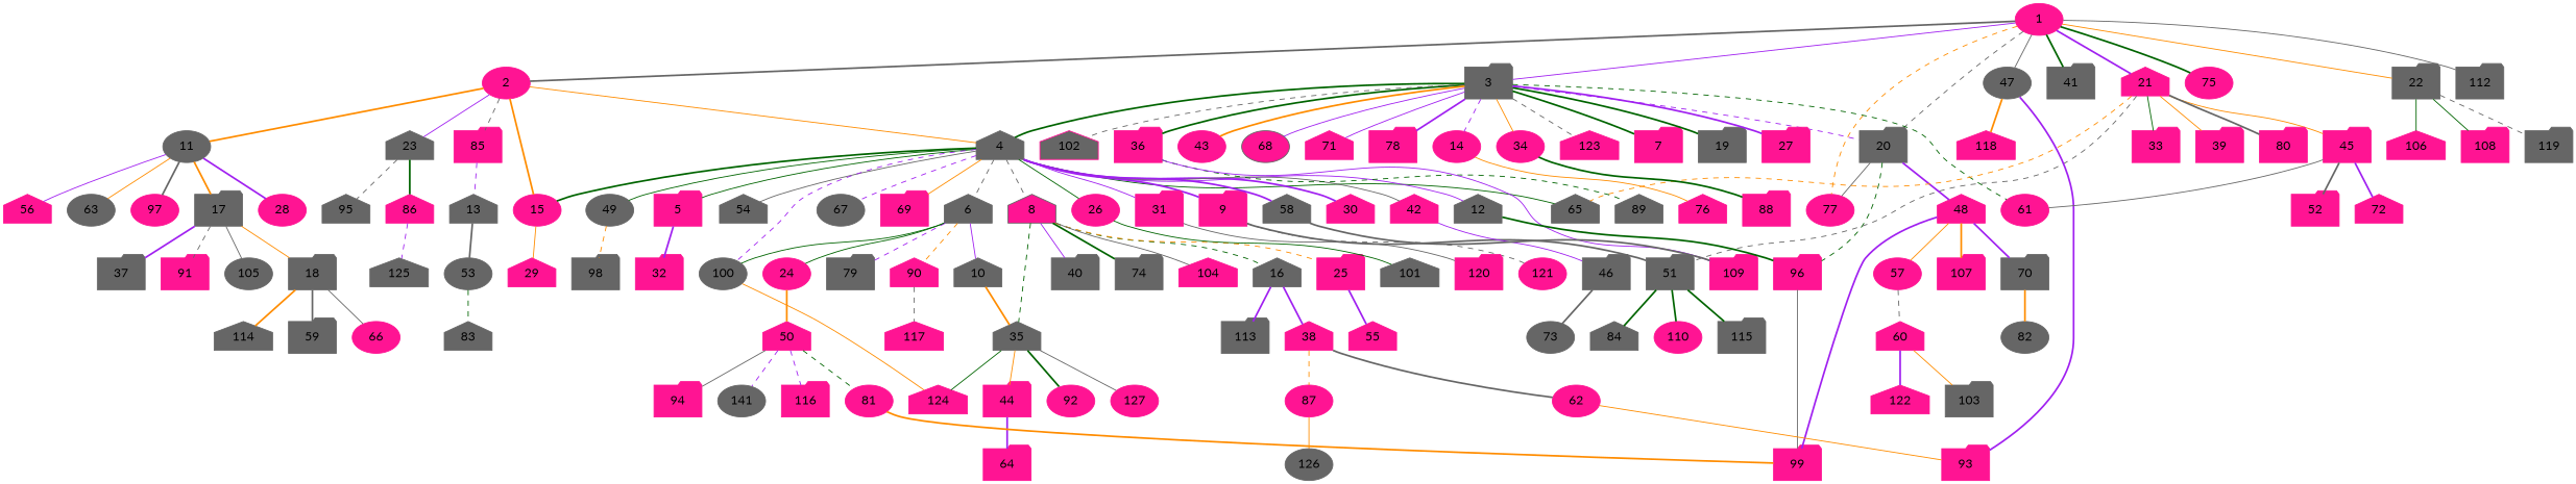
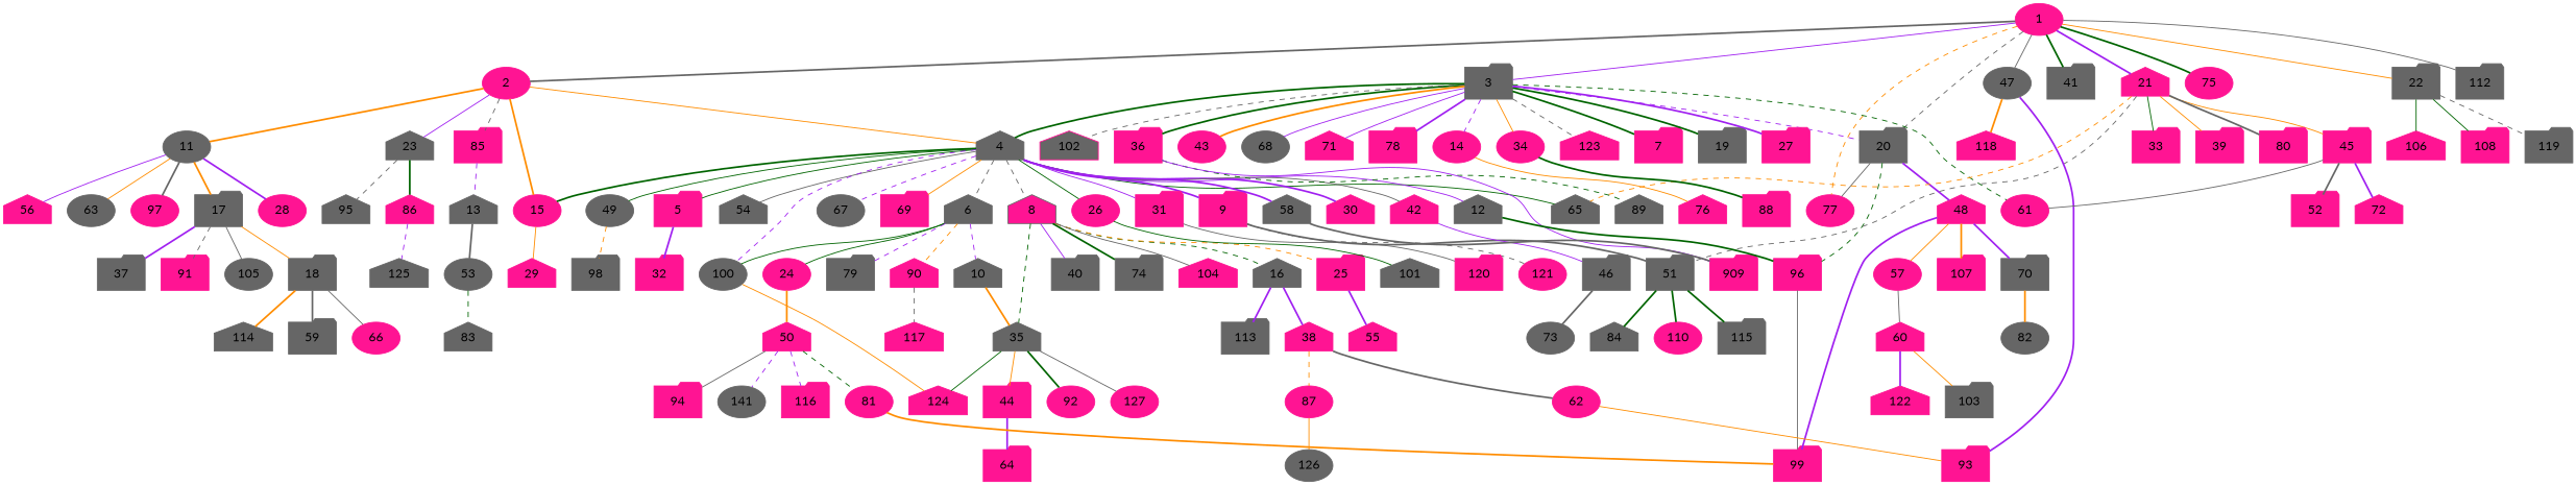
  graph {
    fontname=Lato
    node [color=deeppink fontname=Lato shape=folder style=filled]
    edge [color=purple fontname=Lato style=bold]
    1 [shape=ellipse]
    2 [shape=ellipse]
    3 [color=gray40]
    20 [color=gray40]
    21 [shape=house]
    22 [color=gray40]
    41 [color=gray40]
    47 [color=gray40 shape=ellipse]
    75 [shape=ellipse]
    77 [shape=ellipse]
    112 [color=gray40]
    4 [color=gray40 shape=house]
    11 [color=gray40 shape=ellipse]
    15 [shape=ellipse]
    23 [color=gray40 shape=house]
    85
    7
    14 [shape=ellipse]
    19 [color=gray40]
    27
    34 [shape=ellipse]
    36
    43 [shape=ellipse]
    61 [shape=ellipse]
-   68 [color=gray40 shape=ellipse fillcolor=deeppink]
+   68 [color=gray40 shape=ellipse]
    71 [shape=house]
    78
    102 [fillcolor=gray40 shape=house]
    123 [shape=house]
    96
    48 [shape=house]
    65 [color=gray40 shape=house]
    51 [color=gray40]
    33
    39
    45
    80
    106 [shape=house]
    108
    119 [color=gray40]
    93
    118 [shape=house]
    5
    6 [color=gray40 shape=house]
    8 [color=gray40 fillcolor=deeppink shape=house]
    9
    12 [color=gray40 shape=house]
    26 [shape=ellipse]
    30 [shape=house]
    31
    42 [shape=house]
    49 [color=gray40 shape=ellipse]
    54 [color=gray40 shape=house]
    58 [color=gray40 shape=house]
    67 [color=gray40 shape=ellipse]
    69
    100 [color=gray40 shape=ellipse]
    17 [color=gray40]
    28 [shape=ellipse]
    56 [shape=house]
    63 [color=gray40 shape=ellipse]
    97 [shape=ellipse]
    29 [shape=house]
    86 [shape=house]
    95 [color=gray40 shape=house]
    13 [color=gray40 shape=house]
    76 [shape=house]
    88
    89 [color=gray40 shape=house]
-   109
+   109 [label=909]
    32
    10 [color=gray40 shape=house]
    79 [color=gray40]
    90 [shape=house]
    24 [shape=ellipse]
    16 [color=gray40 shape=house]
    25
    35 [color=gray40 shape=house]
    40 [color=gray40]
    74 [color=gray40]
    104 [shape=house]
    121 [shape=ellipse]
    101 [color=gray40 shape=house]
    120
    46 [color=gray40]
    98 [color=gray40]
    124 [shape=house]
    117 [shape=house]
    38 [shape=house]
    113 [color=gray40]
    55 [shape=house]
    44
    92 [shape=ellipse]
    127 [shape=ellipse]
    84 [color=gray40 shape=house]
    110 [shape=ellipse]
    115 [color=gray40]
    50 [shape=house]
    53 [color=gray40 shape=ellipse]
    18 [color=gray40]
    37 [color=gray40]
    91
    105 [color=gray40 shape=ellipse]
    99
    83 [color=gray40 shape=house]
    62 [shape=ellipse]
    87 [shape=ellipse]
    59 [color=gray40]
    66 [shape=ellipse]
    114 [color=gray40 shape=house]
    57 [shape=ellipse]
    70 [color=gray40]
    107
    52
    72 [shape=house]
    125 [color=gray40 shape=house]
    81 [shape=ellipse]
    94
    n119 [color=gray40 label=141 shape=ellipse]
    116
    64
    126 [color=gray40 shape=ellipse]
    73 [color=gray40 shape=ellipse]
    60 [shape=house]
    82 [color=gray40 shape=ellipse]
    103 [color=gray40]
    122 [shape=house]
    1 -- 2 [color=gray40]
    1 -- 3 [style=solid]
    1 -- 20 [color=gray40 style=dashed]
    1 -- 21
    1 -- 22 [color=darkorange style=solid]
    1 -- 41 [color=darkgreen]
    1 -- 47 [color=gray40 style=solid]
    1 -- 75 [color=darkgreen]
    1 -- 77 [color=darkorange style=dashed]
    1 -- 112 [color=gray40 style=solid]
    2 -- 4 [color=darkorange style=solid]
    2 -- 11 [color=darkorange]
    2 -- 15 [color=darkorange]
    2 -- 23 [style=solid]
    2 -- 85 [color=gray40 style=dashed]
    3 -- 20 [style=dashed]
    3 -- 4 [color=darkgreen]
    3 -- 7 [color=darkgreen]
    3 -- 14 [style=dashed]
    3 -- 19 [color=darkgreen]
    3 -- 27
    3 -- 34 [color=darkorange style=solid]
    3 -- 36 [color=darkgreen]
    3 -- 43 [color=darkorange]
    3 -- 61 [color=darkgreen style=dashed]
    3 -- 68 [style=solid]
    3 -- 71 [style=solid]
    3 -- 78
    3 -- 102 [color=gray40 style=dashed]
    3 -- 123 [color=gray40 style=dashed]
    20 -- 77 [color=gray40 style=solid]
    20 -- 96 [color=darkgreen style=dashed]
    20 -- 48
    21 -- 65 [color=darkorange style=dashed]
    21 -- 51 [color=gray40 style=dashed]
    21 -- 33 [color=darkgreen style=solid]
    21 -- 39 [color=darkorange style=solid]
    21 -- 45 [color=darkorange style=solid]
    21 -- 80 [color=gray40]
    22 -- 106 [color=darkgreen style=solid]
    22 -- 108 [color=darkgreen style=solid]
    22 -- 119 [color=gray40 style=dashed]
    47 -- 93
    47 -- 118 [color=darkorange]
    4 -- 15 [color=darkgreen]
    4 -- 65 [color=darkgreen style=solid]
    4 -- 5 [color=darkgreen style=solid]
    4 -- 6 [color=gray40 style=dashed]
    4 -- 8 [color=gray40 style=dashed]
    4 -- 9
    4 -- 12 [style=solid]
    4 -- 26 [color=darkgreen style=solid]
    4 -- 30
    4 -- 31 [style=solid]
    4 -- 42 [color=gray40 style=solid]
    4 -- 49 [color=darkgreen style=solid]
    4 -- 54 [color=gray40 style=solid]
    4 -- 58
    4 -- 67 [style=dashed]
    4 -- 69 [color=darkorange style=solid]
    4 -- 100 [style=dashed]
    11 -- 17 [color=darkorange]
    11 -- 28
    11 -- 56 [style=solid]
    11 -- 63 [color=darkorange style=solid]
    11 -- 97 [color=gray40]
    15 -- 29 [color=darkorange style=solid]
    23 -- 86 [color=darkgreen]
    23 -- 95 [color=gray40 style=dashed]
    85 -- 13 [style=dashed]
    14 -- 76 [color=darkorange style=solid]
    34 -- 88 [color=darkgreen]
    36 -- 89 [color=darkgreen style=dashed]
    36 -- 109 [style=solid]
    96 -- 99 [color=gray40 style=solid]
    48 -- 99
    48 -- 57 [color=darkorange style=solid]
    48 -- 70
    48 -- 107 [color=darkorange]
    51 -- 84 [color=darkgreen]
    51 -- 110 [color=darkgreen]
    51 -- 115 [color=darkgreen]
    45 -- 61 [color=gray40 style=solid]
    45 -- 52 [color=gray40]
    45 -- 72
    5 -- 32
    6 -- 100 [color=darkgreen style=solid]
-   6 -- 10 [style=solid]
+   6 -- 10 [style=dashed]
    6 -- 79 [style=dashed]
    6 -- 90 [color=darkorange style=dashed]
    6 -- 24 [color=darkgreen style=solid]
    8 -- 16 [color=darkgreen style=dashed]
    8 -- 25 [color=darkorange style=dashed]
    8 -- 35 [color=darkgreen style=dashed]
    8 -- 40 [style=solid]
    8 -- 74 [color=darkgreen]
    8 -- 104 [color=gray40 style=solid]
    9 -- 51 [color=gray40]
    9 -- 121 [color=gray40 style=dashed]
    12 -- 96 [color=darkgreen]
    26 -- 101 [color=darkgreen style=solid]
    31 -- 120 [color=gray40 style=solid]
    42 -- 46 [style=solid]
    49 -- 98 [color=darkorange style=dashed]
    58 -- 109 [color=gray40]
    100 -- 124 [color=darkorange style=solid]
    17 -- 18 [color=darkorange style=solid]
    17 -- 37
    17 -- 91 [color=gray40 style=dashed]
    17 -- 105 [color=gray40 style=solid]
    86 -- 125 [style=dashed]
    13 -- 53 [color=gray40]
    10 -- 35 [color=darkorange]
    90 -- 117 [color=gray40 style=dashed]
    24 -- 50 [color=darkorange]
    16 -- 38
    16 -- 113
    25 -- 55
    35 -- 124 [color=darkgreen style=solid]
    35 -- 44 [color=darkorange style=solid]
    35 -- 92 [color=darkgreen]
    35 -- 127 [color=gray40 style=solid]
    46 -- 73 [color=gray40]
    38 -- 62 [color=gray40]
    38 -- 87 [color=darkorange style=dashed]
    44 -- 64
    50 -- 81 [color=darkgreen style=dashed]
    50 -- 94 [color=gray40 style=solid]
    50 -- n119 [style=dashed]
    50 -- 116 [style=dashed]
    53 -- 83 [color=darkgreen style=dashed]
    18 -- 59 [color=gray40]
    18 -- 66 [color=gray40 style=solid]
    18 -- 114 [color=darkorange]
    62 -- 93 [color=darkorange style=solid]
    87 -- 126 [color=darkorange style=solid]
-   57 -- 60 [color=gray40 style=dashed]
+   57 -- 60 [color=gray40 style=solid]
    70 -- 82 [color=darkorange]
    81 -- 99 [color=darkorange]
    60 -- 103 [color=darkorange style=solid]
    60 -- 122
  }
